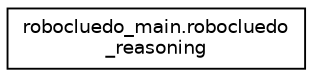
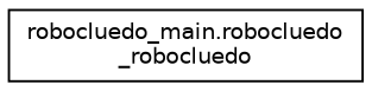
  digraph {
    rankdir=LR
-   n1 [color=black fillcolor=white fontname=Helvetica fontsize=10 height=0.2 label="robocluedo_main.robocluedo\l_reasoning" shape=record style=filled width=0.4]
+   n1 [color=black fillcolor=white fontname=Helvetica fontsize=10 height=0.2 label="robocluedo_main.robocluedo\l_robocluedo" shape=record style=filled width=0.4]
  }
